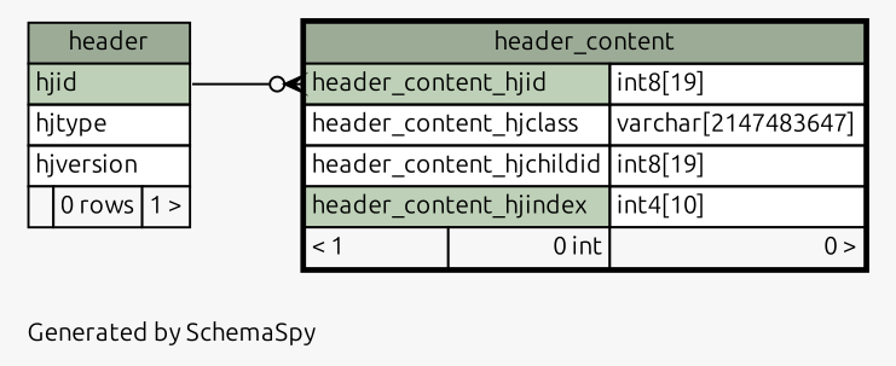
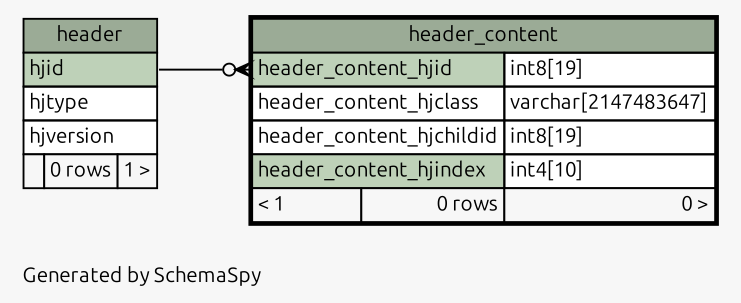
  digraph {
    bgcolor="#f7f7f7"
    fontname=Ubuntu
    fontsize=11
    label="\nGenerated by SchemaSpy"
    labeljust=l
    nodesep=0.18
    rankdir=RL
    ranksep=0.46
    node [fontname=Ubuntu fontsize=11 shape=plaintext]
-   n1 [label=<     <TABLE BORDER="2" CELLBORDER="1" CELLSPACING="0" BGCOLOR="#ffffff">       <TR><TD COLSPAN="3" BGCOLOR="#9bab96" ALIGN="CENTER">header_content</TD></TR>       <TR><TD PORT="header_content_hjid" COLSPAN="2" BGCOLOR="#bed1b8" ALIGN="LEFT">header_content_hjid</TD><TD PORT="header_content_hjid.type" ALIGN="LEFT">int8[19]</TD></TR>       <TR><TD PORT="header_content_hjclass" COLSPAN="2" ALIGN="LEFT">header_content_hjclass</TD><TD PORT="header_content_hjclass.type" ALIGN="LEFT">varchar[2147483647]</TD></TR>       <TR><TD PORT="header_content_hjchildid" COLSPAN="2" ALIGN="LEFT">header_content_hjchildid</TD><TD PORT="header_content_hjchildid.type" ALIGN="LEFT">int8[19]</TD></TR>       <TR><TD PORT="header_content_hjindex" COLSPAN="2" BGCOLOR="#bed1b8" ALIGN="LEFT">header_content_hjindex</TD><TD PORT="header_content_hjindex.type" ALIGN="LEFT">int4[10]</TD></TR>       <TR><TD ALIGN="LEFT" BGCOLOR="#f7f7f7">&lt; 1</TD><TD ALIGN="RIGHT" BGCOLOR="#f7f7f7">0 int</TD><TD ALIGN="RIGHT" BGCOLOR="#f7f7f7">0 &gt;</TD></TR>     </TABLE>>]
+   n1 [label=<     <TABLE BORDER="2" CELLBORDER="1" CELLSPACING="0" BGCOLOR="#ffffff">       <TR><TD COLSPAN="3" BGCOLOR="#9bab96" ALIGN="CENTER">header_content</TD></TR>       <TR><TD PORT="header_content_hjid" COLSPAN="2" BGCOLOR="#bed1b8" ALIGN="LEFT">header_content_hjid</TD><TD PORT="header_content_hjid.type" ALIGN="LEFT">int8[19]</TD></TR>       <TR><TD PORT="header_content_hjclass" COLSPAN="2" ALIGN="LEFT">header_content_hjclass</TD><TD PORT="header_content_hjclass.type" ALIGN="LEFT">varchar[2147483647]</TD></TR>       <TR><TD PORT="header_content_hjchildid" COLSPAN="2" ALIGN="LEFT">header_content_hjchildid</TD><TD PORT="header_content_hjchildid.type" ALIGN="LEFT">int8[19]</TD></TR>       <TR><TD PORT="header_content_hjindex" COLSPAN="2" BGCOLOR="#bed1b8" ALIGN="LEFT">header_content_hjindex</TD><TD PORT="header_content_hjindex.type" ALIGN="LEFT">int4[10]</TD></TR>       <TR><TD ALIGN="LEFT" BGCOLOR="#f7f7f7">&lt; 1</TD><TD ALIGN="RIGHT" BGCOLOR="#f7f7f7">0 rows</TD><TD ALIGN="RIGHT" BGCOLOR="#f7f7f7">0 &gt;</TD></TR>     </TABLE>>]
    n2 [label=<     <TABLE BORDER="0" CELLBORDER="1" CELLSPACING="0" BGCOLOR="#ffffff">       <TR><TD COLSPAN="3" BGCOLOR="#9bab96" ALIGN="CENTER">header</TD></TR>       <TR><TD PORT="hjid" COLSPAN="3" BGCOLOR="#bed1b8" ALIGN="LEFT">hjid</TD></TR>       <TR><TD PORT="hjtype" COLSPAN="3" ALIGN="LEFT">hjtype</TD></TR>       <TR><TD PORT="hjversion" COLSPAN="3" ALIGN="LEFT">hjversion</TD></TR>       <TR><TD ALIGN="LEFT" BGCOLOR="#f7f7f7">  </TD><TD ALIGN="RIGHT" BGCOLOR="#f7f7f7">0 rows</TD><TD ALIGN="RIGHT" BGCOLOR="#f7f7f7">1 &gt;</TD></TR>     </TABLE>>]
    n1 -> n2 [arrowhead=none arrowsize=0.8 arrowtail=crowodot dir=back headport="hjid:e" tailport="header_content_hjid:w" fontname=Ubuntu]
  }
